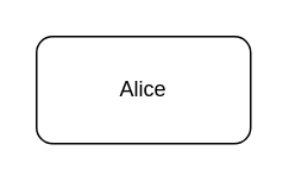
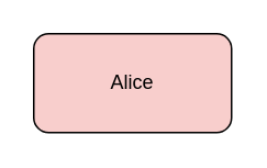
  <mxCell id="0" value="" />
  <mxCell id="1" parent="0" />
- <mxCell id="2" value="Alice" style="rounded=1;whiteSpace=wrap;html=1;" vertex="1" parent="1"><mxGeometry x="20" y="20" width="120" height="60" as="geometry" /></mxCell>
+ <mxCell id="2" value="Alice" style="rounded=1;whiteSpace=wrap;html=1;fillColor=#f8cecc;" vertex="1" parent="1"><mxGeometry x="20" y="20" width="120" height="60" as="geometry" /></mxCell>
